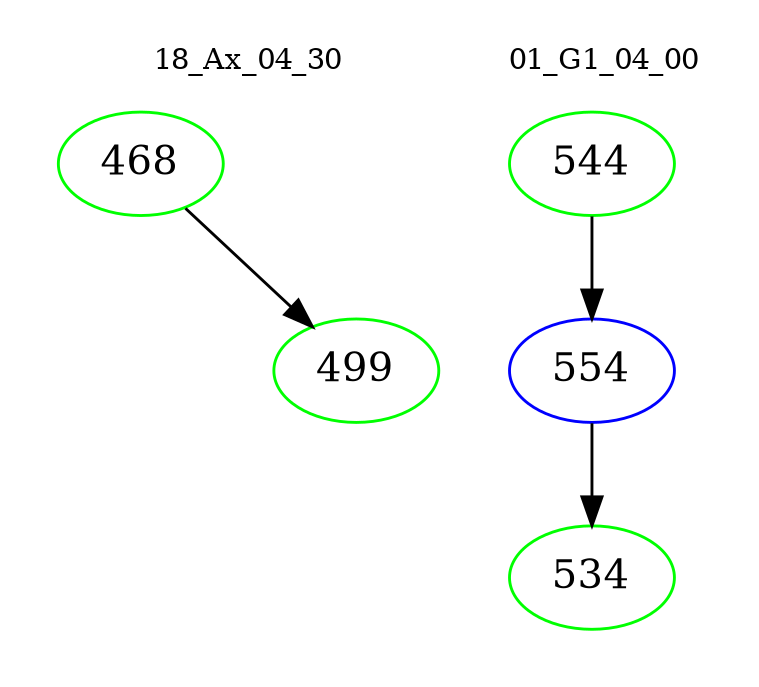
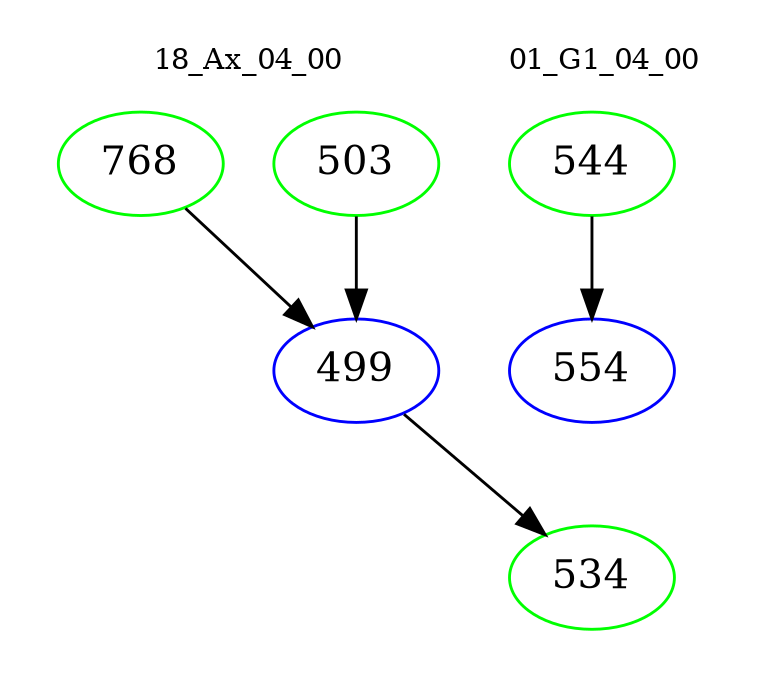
  digraph {
    node [color=green]
    edge [color=black]
-   n2 [label=499]
-   n3 [label=468]
+   n1 [label=503]
+   n2 [color=blue label=499]
+   n3 [label=768]
    n4 [label=544]
    n5 [color=blue label=554]
    n6 [label=534]
    subgraph cluster_1 {
      color=white
      fontsize=10
-     label="18_Ax_04_30"
+     label="18_Ax_04_00"
+     n1
      n2
      n3
    }
    subgraph cluster_2 {
      color=white
      fontsize=10
      label="01_G1_04_00"
      n4
      n5
      n6
    }
+   n1 -> n2
    n3 -> n2
    n4 -> n5
-   n5 -> n6
+   n2 -> n6
  }
